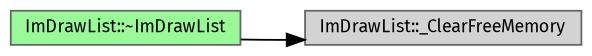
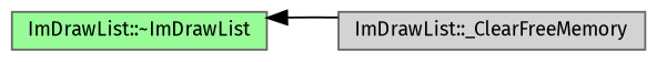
  digraph {
    rankdir=LR
    fontname="Fira Sans"
    node [fontname="Fira Sans" fontsize=10 shape=box style=filled]
    n1 [color=gray40 fillcolor=palegreen fontcolor=black height=0.2 label="ImDrawList::~ImDrawList" width=0.4]
    n2 [color=grey40 fillcolor=lightgrey height=0.2 label="ImDrawList::_ClearFreeMemory" width=0.4]
-   n1 -> n2 [color=black fontname="Fira Sans" fontsize=10 labelfontname=Helvetica labelfontsize=10 style=solid]
+   n2 -> n1 [color=black fontname="Fira Sans" fontsize=10 labelfontname=Helvetica labelfontsize=10 style=solid]
  }
